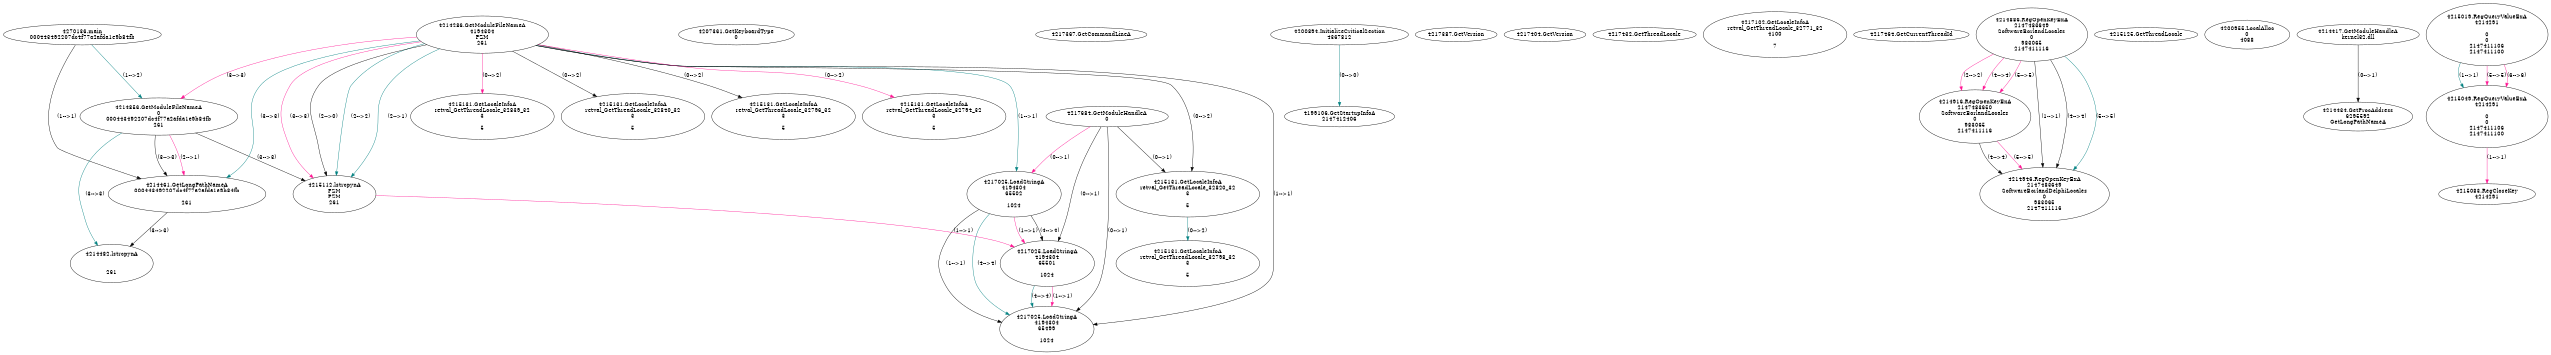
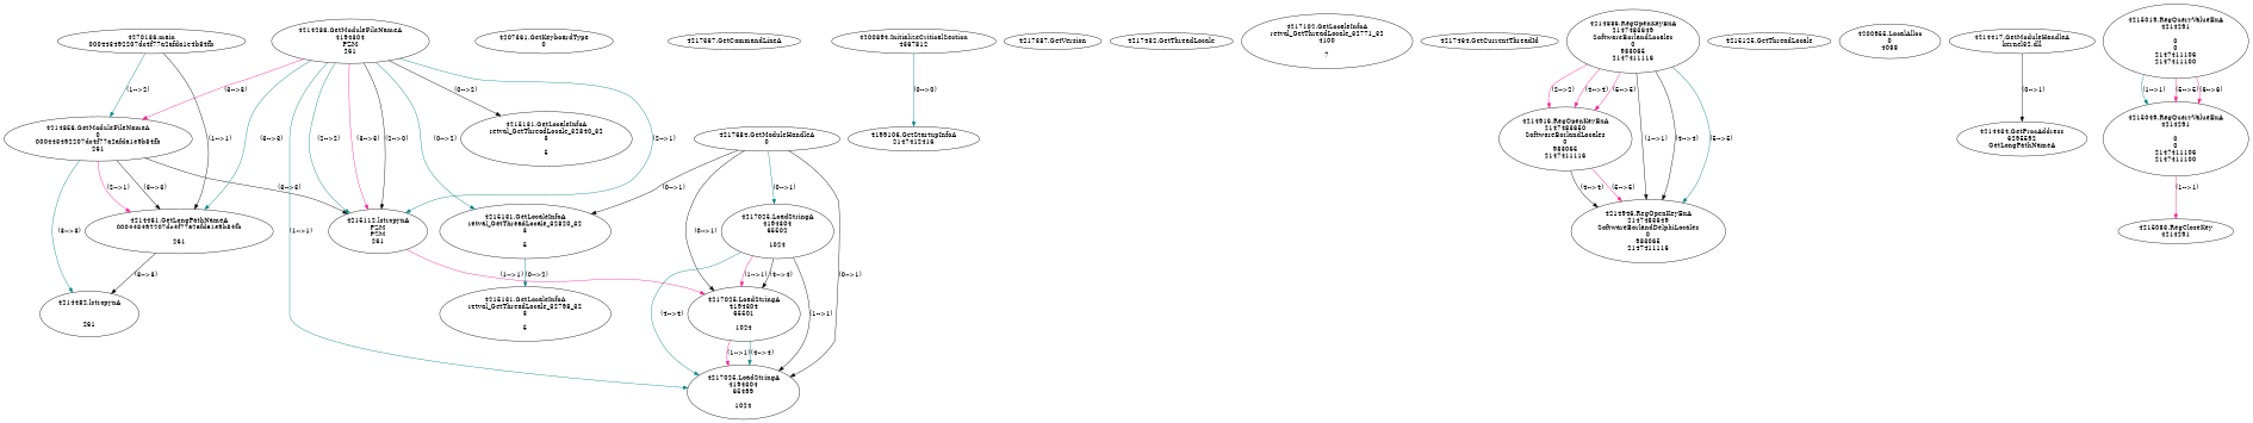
  digraph {
    edge [color=black]
-   n1 [label="4270136.main\n000443492207dc4f77a2afda1e9b84fb"]
+   n1 [label="4270136.main\n000443492207dc4f77a2afda1e4b84fb"]
    n2 [label="4214856.GetModuleFileNameA\n0\n000443492207dc4f77a2afda1e9b84fb\n261"]
    n3 [label="4214461.GetLongPathNameA\n000443492207dc4f77a2afda1e9b84fb\n\n261"]
    n4 [label="4215112.lstrcpynA\nPZM\nPZM\n261"]
    n5 [label="4214482.lstrcpynA\n\n\n261"]
    n6 [label="4217684.GetModuleHandleA\n0"]
    n7 [label="4217025.LoadStringA\n4194304\n65502\n\n1024"]
    n8 [label="4217025.LoadStringA\n4194304\n65501\n\n1024"]
    n9 [label="4217025.LoadStringA\n4194304\n65499\n\n1024"]
    n10 [label="4215131.GetLocaleInfoA\nretval_GetThreadLocale_32820_32\n3\n\n5"]
    n11 [label="4214286.GetModuleFileNameA\n4194304\nPZM\n261"]
-   n12 [label="4215131.GetLocaleInfoA\nretval_GetThreadLocale_32839_32\n3\n\n5"]
    n13 [label="4215131.GetLocaleInfoA\nretval_GetThreadLocale_32840_32\n3\n\n5"]
-   n14 [label="4215131.GetLocaleInfoA\nretval_GetThreadLocale_32796_32\n3\n\n5"]
-   n15 [label="4215131.GetLocaleInfoA\nretval_GetThreadLocale_32794_32\n3\n\n5"]
    n16 [label="4207361.GetKeyboardType\n0"]
    n17 [label="4217367.GetCommandLineA\n"]
-   n18 [label="4199106.GetStartupInfoA\n2147412406"]
+   n18 [label="4199106.GetStartupInfoA\n2147412416"]
    n19 [label="4200894.InitializeCriticalSection\n4367812"]
    n20 [label="4217387.GetVersion\n"]
-   n21 [label="4217404.GetVersion\n"]
    n22 [label="4217432.GetThreadLocale\n"]
    n23 [label="4217102.GetLocaleInfoA\nretval_GetThreadLocale_32771_32\n4100\n\n7"]
    n24 [label="4217464.GetCurrentThreadId\n"]
    n25 [label="4215131.GetLocaleInfoA\nretval_GetThreadLocale_32798_32\n3\n\n5"]
    n26 [label="4214886.RegOpenKeyExA\n2147483649\nSoftware\Borland\Locales\n0\n983065\n2147411116"]
    n27 [label="4214916.RegOpenKeyExA\n2147483650\nSoftware\Borland\Locales\n0\n983065\n2147411116"]
    n28 [label="4214946.RegOpenKeyExA\n2147483649\nSoftware\Borland\Delphi\Locales\n0\n983065\n2147411116"]
    n29 [label="4215125.GetThreadLocale\n"]
    n30 [label="4200955.LocalAlloc\n0\n4088"]
    n31 [label="4214417.GetModuleHandleA\nkernel32.dll"]
    n32 [label="4214434.GetProcAddress\n6295592\nGetLongPathNameA"]
    n33 [label="4215019.RegQueryValueExA\n4214291\n\n0\n0\n2147411106\n2147411100"]
    n34 [label="4215049.RegQueryValueExA\n4214291\n\n0\n0\n2147411106\n2147411100"]
    n35 [label="4215083.RegCloseKey\n4214291"]
    n1 -> n2 [color=teal label="(1-->2)"]
    n1 -> n3 [label="(1-->1)"]
    n2 -> n3 [color=deeppink label="(2-->1)"]
    n2 -> n3 [label="(3-->3)"]
    n2 -> n4 [label="(3-->3)"]
    n2 -> n5 [color=teal label="(3-->3)"]
    n3 -> n5 [label="(3-->3)"]
    n4 -> n8 [color=deeppink label="(1-->1)"]
-   n6 -> n7 [color=deeppink label="(0-->1)"]
+   n6 -> n7 [color=teal label="(0-->1)"]
    n6 -> n8 [label="(0-->1)"]
    n6 -> n9 [label="(0-->1)"]
    n6 -> n10 [label="(0-->1)"]
    n7 -> n8 [color=deeppink label="(1-->1)"]
    n7 -> n8 [label="(4-->4)"]
    n7 -> n9 [label="(1-->1)"]
    n7 -> n9 [color=teal label="(4-->4)"]
    n8 -> n9 [color=deeppink label="(1-->1)"]
    n8 -> n9 [color=teal label="(4-->4)"]
    n10 -> n25 [color=teal label="(0-->2)"]
    n11 -> n2 [color=deeppink label="(3-->3)"]
    n11 -> n3 [color=teal label="(3-->3)"]
    n11 -> n4 [color=teal label="(2-->1)"]
    n11 -> n4 [color=teal label="(2-->2)"]
    n11 -> n4 [color=deeppink label="(3-->3)"]
    n11 -> n4 [label="(2-->0)"]
-   n11 -> n7 [color=teal label="(1-->1)"]
-   n11 -> n9 [label="(1-->1)"]
-   n11 -> n10 [label="(0-->2)"]
-   n11 -> n12 [color=deeppink label="(0-->2)"]
+   n11 -> n9 [color=teal label="(1-->1)"]
+   n11 -> n10 [color=teal label="(0-->2)"]
    n11 -> n13 [label="(0-->2)"]
-   n11 -> n14 [label="(0-->2)"]
-   n11 -> n15 [color=deeppink label="(0-->2)"]
    n19 -> n18 [color=teal label="(0-->0)"]
    n26 -> n27 [color=deeppink label="(2-->2)"]
    n26 -> n27 [color=deeppink label="(4-->4)"]
    n26 -> n27 [color=deeppink label="(5-->5)"]
    n26 -> n28 [label="(1-->1)"]
    n26 -> n28 [label="(4-->4)"]
    n26 -> n28 [color=teal label="(5-->5)"]
    n27 -> n28 [label="(4-->4)"]
    n27 -> n28 [color=deeppink label="(5-->5)"]
    n31 -> n32 [label="(0-->1)"]
    n33 -> n34 [color=teal label="(1-->1)"]
    n33 -> n34 [color=deeppink label="(5-->5)"]
    n33 -> n34 [color=deeppink label="(6-->6)"]
    n34 -> n35 [color=deeppink label="(1-->1)"]
  }
